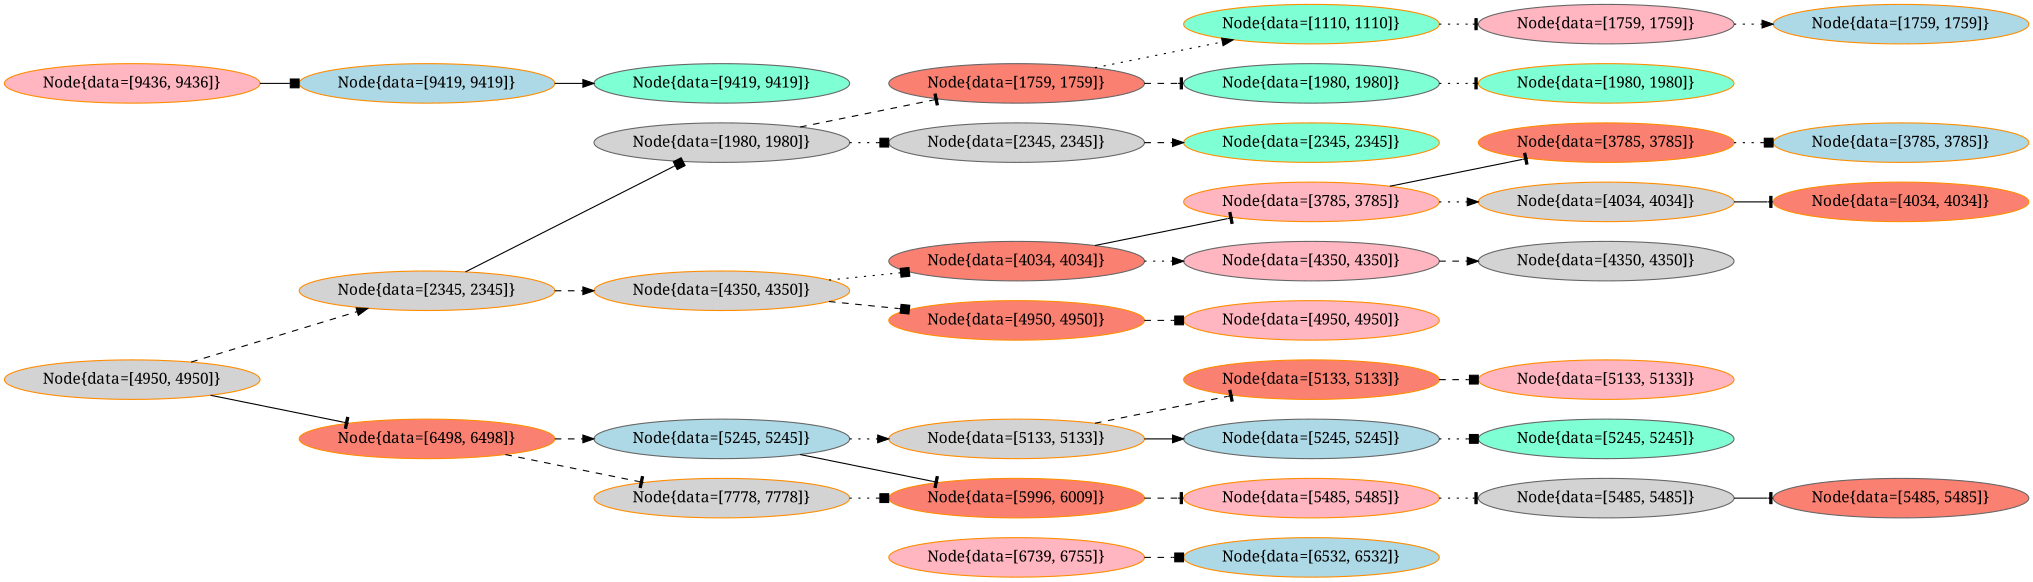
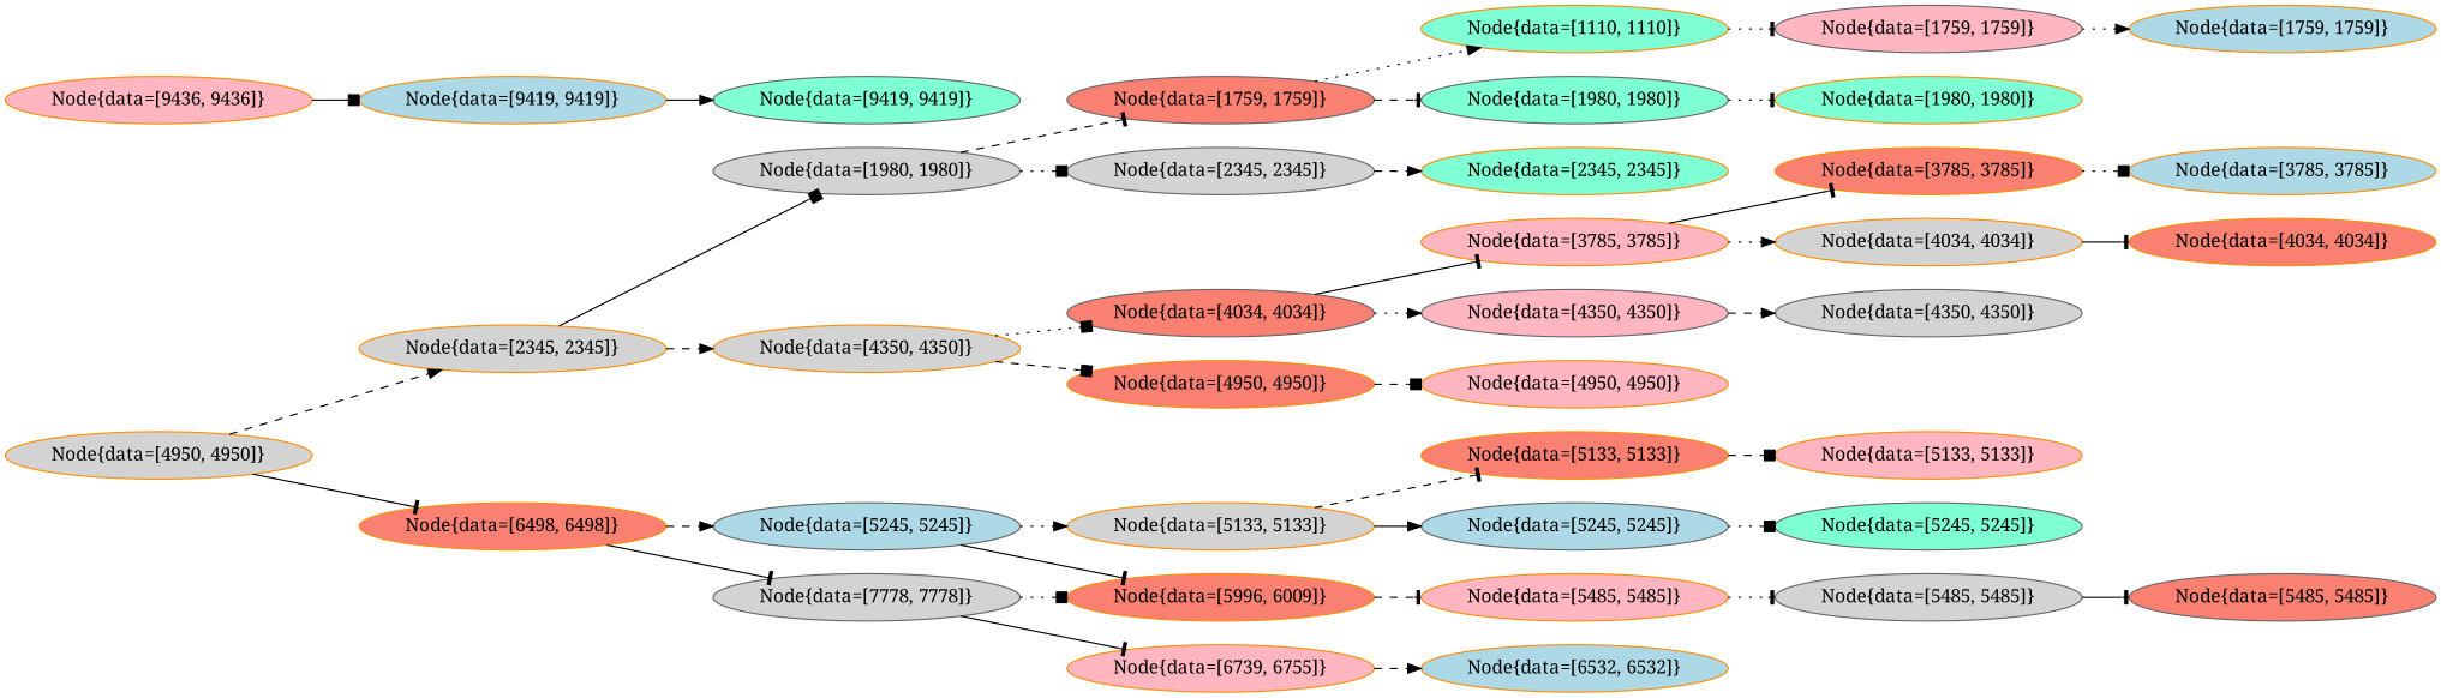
  digraph {
    fontname="Noto Serif"
    rankdir=LR
    node [color=darkorange fillcolor=lightgrey fontname="Noto Serif" style=filled]
    edge [arrowhead=tee fontname="Noto Serif" style=dashed]
    n1 [label="Node{data=[4950, 4950]}"]
    n2 [label="Node{data=[2345, 2345]}"]
    n3 [fillcolor=salmon label="Node{data=[6498, 6498]}"]
    n4 [color=gray40 label="Node{data=[1980, 1980]}"]
    n5 [label="Node{data=[4350, 4350]}"]
    n6 [color=gray40 fillcolor=lightblue label="Node{data=[5245, 5245]}"]
-   n7 [label="Node{data=[7778, 7778]}"]
+   n7 [color=gray40 label="Node{data=[7778, 7778]}"]
    n8 [color=gray40 fillcolor=salmon label="Node{data=[1759, 1759]}"]
    n9 [color=gray40 label="Node{data=[2345, 2345]}"]
    n10 [color=gray40 fillcolor=salmon label="Node{data=[4034, 4034]}"]
    n11 [fillcolor=salmon label="Node{data=[4950, 4950]}"]
    n12 [fillcolor=aquamarine label="Node{data=[1110, 1110]}"]
    n13 [color=gray40 fillcolor=aquamarine label="Node{data=[1980, 1980]}"]
    n14 [fillcolor=aquamarine label="Node{data=[2345, 2345]}"]
    n15 [color=gray40 fillcolor=lightpink label="Node{data=[1759, 1759]}"]
    n16 [fillcolor=aquamarine label="Node{data=[1980, 1980]}"]
    n17 [fillcolor=lightblue label="Node{data=[1759, 1759]}"]
    n18 [fillcolor=lightpink label="Node{data=[3785, 3785]}"]
    n19 [color=gray40 fillcolor=lightpink label="Node{data=[4350, 4350]}"]
    n20 [fillcolor=lightpink label="Node{data=[4950, 4950]}"]
    n21 [fillcolor=salmon label="Node{data=[3785, 3785]}"]
    n22 [label="Node{data=[4034, 4034]}"]
    n23 [color=gray40 label="Node{data=[4350, 4350]}"]
    n24 [fillcolor=lightblue label="Node{data=[3785, 3785]}"]
    n25 [fillcolor=salmon label="Node{data=[4034, 4034]}"]
    n26 [label="Node{data=[5133, 5133]}"]
    n27 [fillcolor=salmon label="Node{data=[5996, 6009]}"]
    n28 [fillcolor=lightpink label="Node{data=[6739, 6755]}"]
    n29 [fillcolor=salmon label="Node{data=[5133, 5133]}"]
    n30 [color=gray40 fillcolor=lightblue label="Node{data=[5245, 5245]}"]
    n31 [fillcolor=lightpink label="Node{data=[5485, 5485]}"]
    n32 [fillcolor=lightpink label="Node{data=[5133, 5133]}"]
    n33 [color=gray40 fillcolor=aquamarine label="Node{data=[5245, 5245]}"]
    n34 [color=gray40 label="Node{data=[5485, 5485]}"]
    n35 [color=gray40 fillcolor=salmon label="Node{data=[5485, 5485]}"]
    n36 [fillcolor=lightblue label="Node{data=[6532, 6532]}"]
    n37 [fillcolor=lightpink label="Node{data=[9436, 9436]}"]
    n38 [fillcolor=lightblue label="Node{data=[9419, 9419]}"]
    n39 [color=gray40 fillcolor=aquamarine label="Node{data=[9419, 9419]}"]
    n1 -> n2 [arrowhead=normal]
    n1 -> n3 [style=solid]
    n2 -> n4 [arrowhead=box style=solid]
    n2 -> n5 [arrowhead=normal]
    n3 -> n6 [arrowhead=normal]
-   n3 -> n7
+   n3 -> n7 [style=solid]
    n4 -> n8
    n4 -> n9 [arrowhead=box style=dotted]
    n5 -> n10 [arrowhead=box style=dotted]
    n5 -> n11 [arrowhead=box]
    n6 -> n26 [arrowhead=normal style=dotted]
    n6 -> n27 [style=solid]
    n7 -> n27 [arrowhead=box style=dotted]
+   n7 -> n28 [style=solid]
    n8 -> n12 [arrowhead=normal style=dotted]
    n8 -> n13
    n9 -> n14 [arrowhead=normal]
    n10 -> n18 [style=solid]
    n10 -> n19 [arrowhead=normal style=dotted]
    n11 -> n20 [arrowhead=box]
    n12 -> n15 [style=dotted]
    n13 -> n16 [style=dotted]
    n15 -> n17 [arrowhead=normal style=dotted]
    n18 -> n21 [style=solid]
    n18 -> n22 [arrowhead=normal style=dotted]
    n19 -> n23 [arrowhead=normal]
    n21 -> n24 [arrowhead=box style=dotted]
    n22 -> n25 [style=solid]
    n26 -> n29
    n26 -> n30 [arrowhead=normal style=solid]
    n27 -> n31
-   n28 -> n36 [arrowhead=box]
+   n28 -> n36 [arrowhead=normal]
    n29 -> n32 [arrowhead=box]
    n30 -> n33 [arrowhead=box style=dotted]
    n31 -> n34 [style=dotted]
    n34 -> n35 [style=solid]
    n37 -> n38 [arrowhead=box style=solid]
    n38 -> n39 [arrowhead=normal style=solid]
  }
